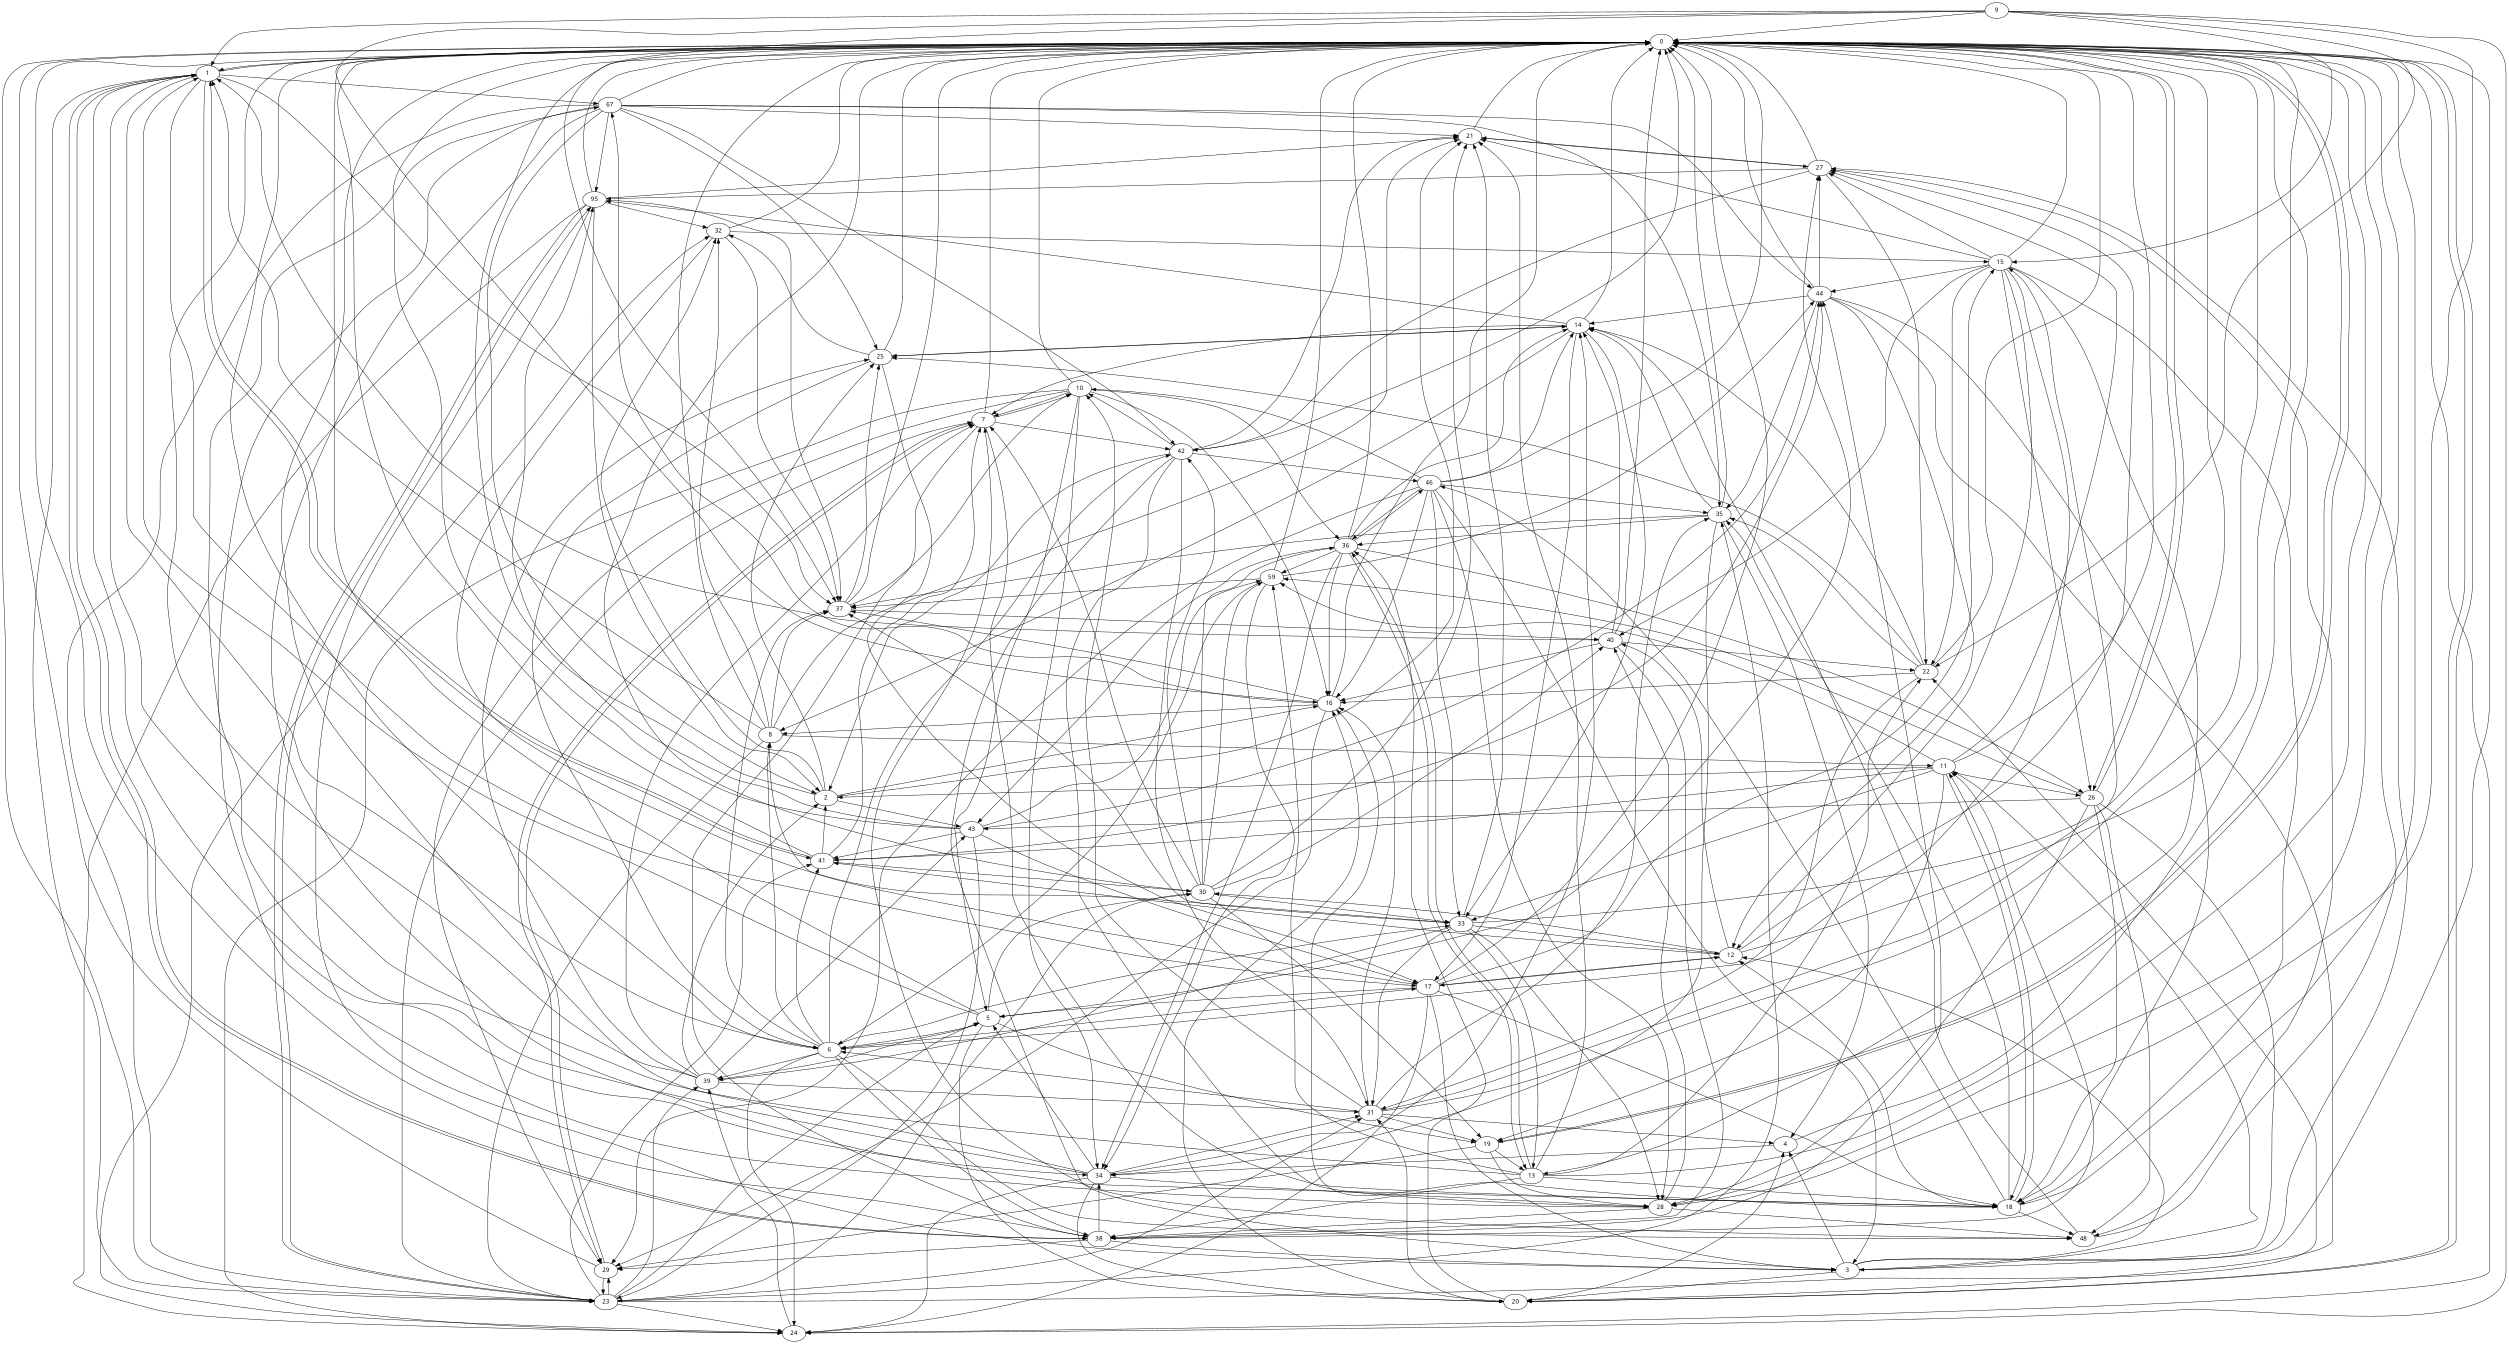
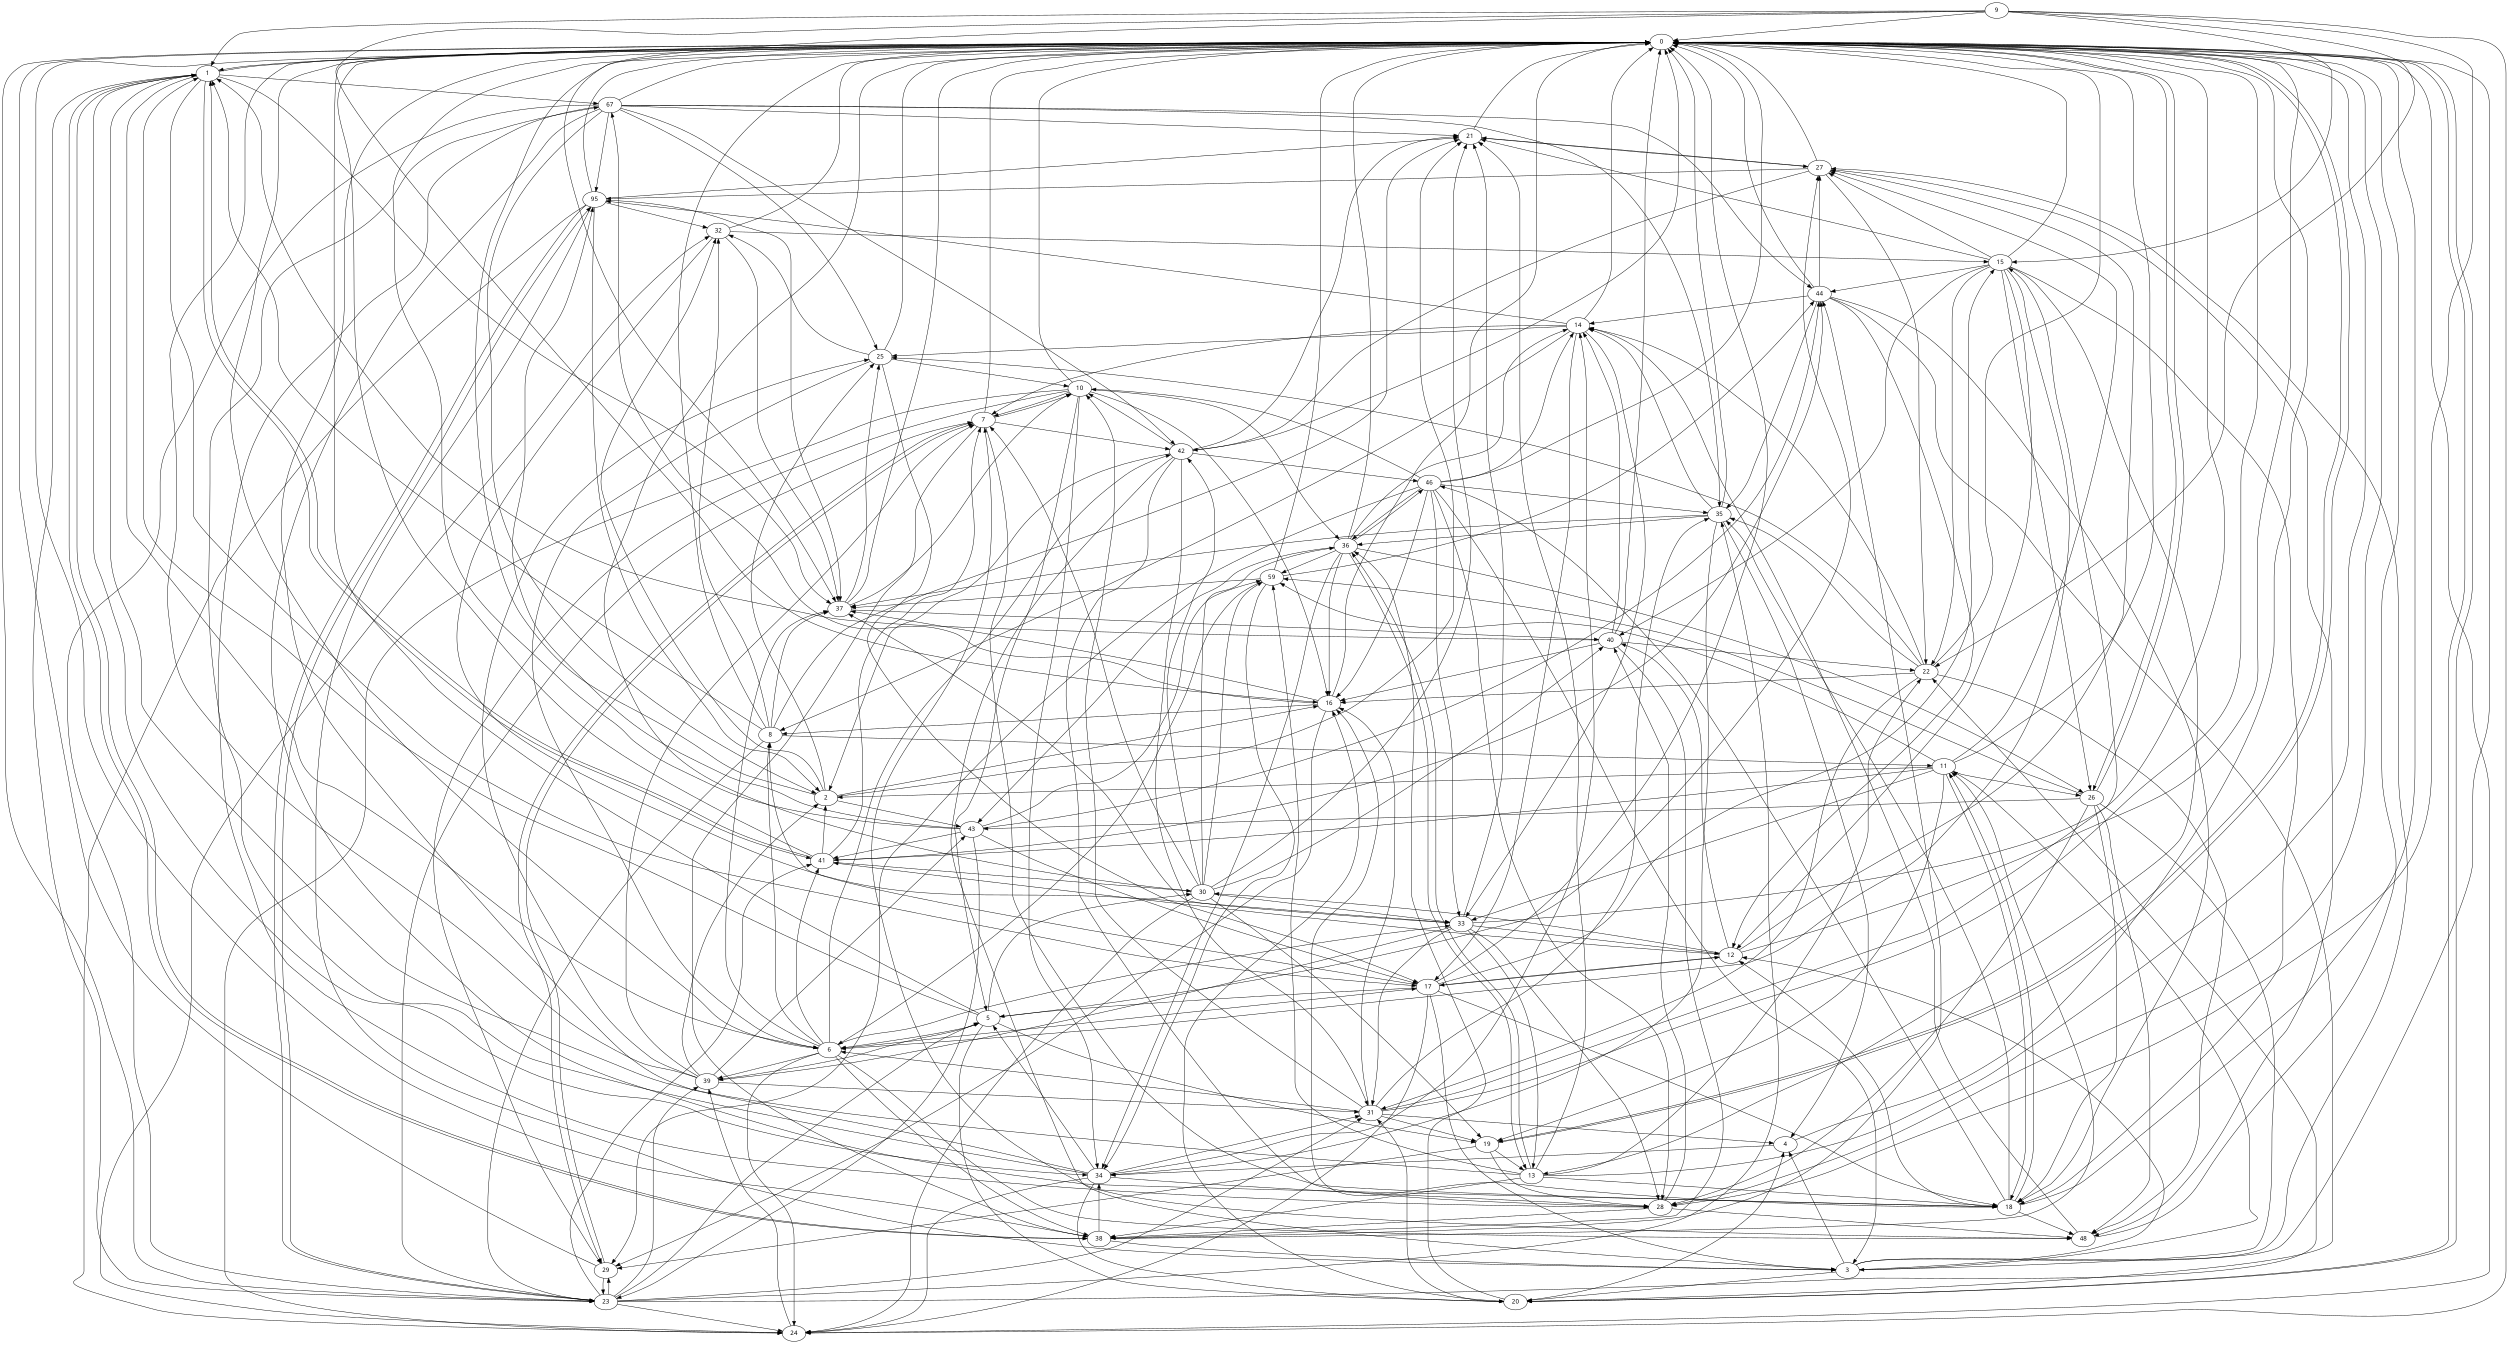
  strict digraph {
    fontname="Noto Sans"
    node [component_delay=3 fontname="Noto Sans"]
    edge [fontname="Noto Sans" wire_delay=1]
    0
    1
    19
    20
    26
    6
    17
    23
    34
    37
    38
    41
    n13 [label=67]
    29
    28
    13
    16
    4
    36
    31
    43
    3
    48
    18
    n25 [label=59]
    8
    24
    33
    39
    42
    12
    5
    15
    7
    22
    n36 [label=95]
    35
    14
    25
    10
    40
    11
    44
    2
    30
    21
    46
    27
    32
    9
    0 -> 1
    0 -> 19
    0 -> 20
    0 -> 26
    1 -> 0
    1 -> 6
    1 -> 17
    1 -> 23
    1 -> 34
    1 -> 37
    1 -> 38
    1 -> 41
    1 -> n13
    19 -> 0
    19 -> 29
    19 -> 28
    19 -> 13
    20 -> 0
    20 -> 16
    20 -> 4
    20 -> 36
    20 -> 31
    26 -> 0
    26 -> 28
    26 -> 43
    26 -> 3
    26 -> 48
    26 -> 18
    26 -> n25
    6 -> 0
    6 -> 17
    6 -> 37
    6 -> 38
    6 -> 41
    6 -> 48
    6 -> 8
    6 -> 24
    6 -> 33
    6 -> 39
    6 -> 42
    17 -> 0
    17 -> 3
    17 -> 18
    17 -> 8
    17 -> 24
    17 -> 12
    17 -> 5
    17 -> 15
    23 -> 0
    23 -> 41
    23 -> 29
    23 -> 31
    23 -> 24
    23 -> 39
    23 -> 5
    23 -> 7
    23 -> 22
    23 -> n36
    23 -> 35
    34 -> 0
    34 -> 20
    34 -> n13
    34 -> 28
    34 -> 31
    34 -> 24
    34 -> 5
    34 -> 14
    37 -> 0
    37 -> 25
    37 -> 10
    37 -> 40
    38 -> 0
    38 -> 1
    38 -> 34
-   38 -> 29
    38 -> 3
    38 -> 11
    38 -> 44
    41 -> 0
    41 -> 1
    41 -> 7
    41 -> 44
    41 -> 2
    41 -> 30
    n13 -> 0
    n13 -> 23
    n13 -> 28
    n13 -> 18
    n13 -> 42
    n13 -> n36
    n13 -> 35
    n13 -> 25
    n13 -> 44
    n13 -> 2
    n13 -> 21
    29 -> 0
    29 -> 23
    29 -> 7
    28 -> 0
    28 -> 38
    28 -> 48
    28 -> 40
    13 -> 0
    13 -> 1
    13 -> 38
    13 -> 36
    13 -> 18
    13 -> n25
    13 -> 22
    13 -> 21
    16 -> 0
    16 -> 37
    16 -> n13
    16 -> 29
    16 -> 8
    4 -> 0
    4 -> 34
    36 -> 0
    36 -> 26
    36 -> 34
    36 -> 13
    36 -> 16
    36 -> 43
    36 -> n25
    36 -> 14
    36 -> 46
    31 -> 0
    31 -> 19
    31 -> 6
    31 -> 16
    31 -> 4
    31 -> 15
    31 -> 35
    31 -> 10
    43 -> 0
    43 -> 17
    43 -> 23
    43 -> 41
    43 -> n25
    43 -> n36
    43 -> 44
    3 -> 0
    3 -> 20
    3 -> 4
    3 -> 12
    3 -> 11
    3 -> 27
    48 -> 0
    48 -> 7
    48 -> 14
    18 -> 0
    18 -> 16
    18 -> 48
    18 -> 12
    18 -> 35
    18 -> 11
    18 -> 46
    n25 -> 0
    n25 -> 6
    n25 -> 34
    n25 -> 37
    n25 -> 44
    8 -> 0
    8 -> 1
    8 -> 23
    8 -> 37
    8 -> 11
    8 -> 21
    8 -> 32
    24 -> 0
    24 -> 39
    24 -> 32
    33 -> 0
    33 -> 37
    33 -> 28
    33 -> 13
    33 -> 31
    33 -> 39
    33 -> 12
    33 -> 21
    39 -> 0
    39 -> 31
    39 -> 43
    39 -> 5
    39 -> 7
    39 -> 25
    39 -> 2
    42 -> 0
    42 -> 28
    42 -> 31
    42 -> 3
    42 -> 10
    42 -> 2
    42 -> 21
    42 -> 46
    12 -> 0
    12 -> 17
    12 -> 41
    12 -> 40
    12 -> 30
    12 -> 27
    5 -> 0
    5 -> 1
    5 -> 19
    5 -> 20
    5 -> 6
    5 -> 30
    5 -> 27
    15 -> 0
    15 -> 26
    15 -> 6
    15 -> 13
    15 -> 18
    15 -> 12
    15 -> 22
    15 -> 40
    15 -> 44
    15 -> 21
    15 -> 27
    7 -> 0
    7 -> 38
    7 -> 29
    7 -> 18
    7 -> 42
    7 -> 10
    22 -> 0
    22 -> 16
    22 -> 31
+   22 -> 48
    22 -> 35
    22 -> 14
    22 -> 25
    n36 -> 0
    n36 -> 23
    n36 -> 37
    n36 -> 3
    n36 -> 24
    n36 -> 2
    n36 -> 21
    n36 -> 32
    35 -> 0
    35 -> 34
    35 -> 37
    35 -> 4
    35 -> 36
    35 -> 14
    14 -> 0
    14 -> 17
    14 -> 8
    14 -> 33
    14 -> 7
    14 -> n36
    14 -> 25
    25 -> 0
    25 -> 6
    25 -> 17
-   25 -> 14
+   25 -> 10
    25 -> 32
    10 -> 0
    10 -> 34
    10 -> 29
    10 -> 16
    10 -> 36
    10 -> 24
    10 -> 5
    10 -> 7
    40 -> 0
    40 -> 1
    40 -> 38
    40 -> 16
    40 -> 22
    40 -> 14
    11 -> 0
    11 -> 19
    11 -> 26
    11 -> 41
    11 -> 18
    11 -> n25
    11 -> 33
    11 -> 2
    11 -> 27
    44 -> 0
    44 -> 20
    44 -> 18
    44 -> 12
    44 -> 35
    44 -> 14
    44 -> 27
    2 -> 0
    2 -> 16
    2 -> 43
    2 -> 25
    2 -> 21
    2 -> 32
    30 -> 0
    30 -> 19
    30 -> 36
    30 -> n25
-   30 -> 23
+   30 -> 24
    30 -> 33
    30 -> 42
    30 -> 7
    30 -> 40
    30 -> 21
    21 -> 0
    21 -> 27
    46 -> 0
    46 -> 29
    46 -> 28
    46 -> 16
    46 -> 36
    46 -> 3
    46 -> 33
    46 -> 35
    46 -> 14
    46 -> 10
    27 -> 0
    27 -> 48
    27 -> 42
    27 -> 22
    27 -> n36
    27 -> 21
    32 -> 0
    32 -> 37
    32 -> 33
    32 -> 15
    9 -> 0
    9 -> 1
    9 -> 37
    9 -> 28
    9 -> 16
    9 -> 24
    9 -> 15
    9 -> 22
  }
